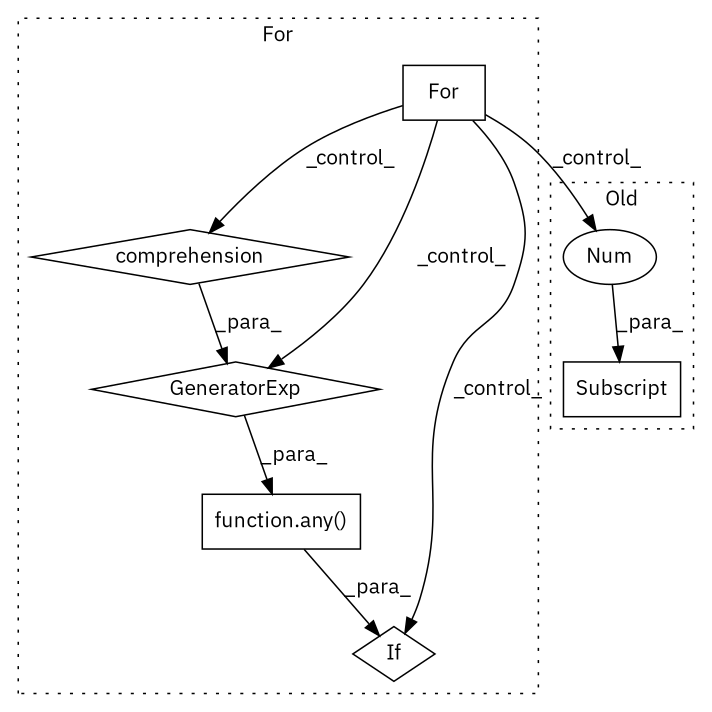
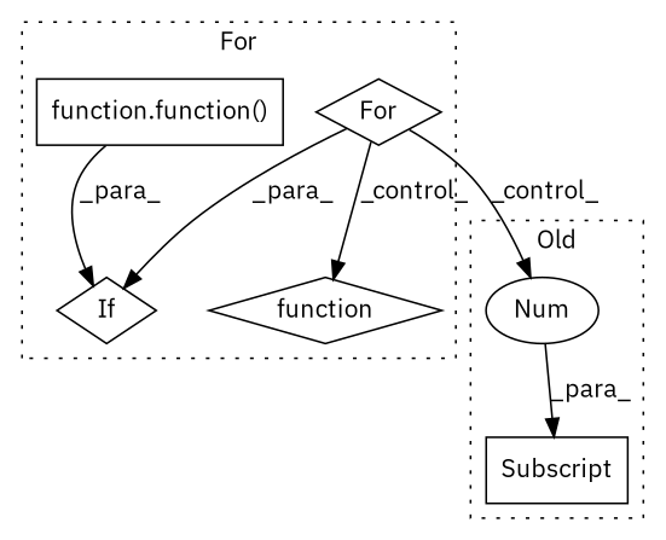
  digraph {
    fontname="IBM Plex Sans"
    node [fontname="IBM Plex Sans" l=3 shape=diamond]
    edge [fontname="IBM Plex Sans"]
    n1 [a=63 l="7,0" label=Subscript s="4128,0" shape=box]
    n2 [a=76 l=2 label=Num s=4132 shape=ellipse]
-   n3 [a=75 l="4,24" label="function.any()" s="4863,4877" shape=box]
-   n4 [a=45 label=comprehension s=4888]
-   n5 [a=55 l=10 label=GeneratorExp s=4867]
+   n3 [a=75 l="4,24" label="function.function()" s="4863,4877" shape=box]
+   n4 [a=45 label=function s=4888]
    n6 [a=96 label=If s=4860]
-   n7 [a=107 l="4,67" label=For s="4589,4627" shape=box]
+   n7 [a=107 l="4,67" label=For s="4589,4627"]
    subgraph cluster_1 {
      label=Old
      style=dotted
      n1
      n2
    }
    subgraph cluster_2 {
      label=For
      style=dotted
      n3
      n4
-     n5
      n6
      n7
    }
    n2 -> n1 [label=_para_]
    n3 -> n6 [label=_para_]
-   n4 -> n5 [label=_para_]
-   n5 -> n3 [label=_para_]
    n7 -> n2 [label=_control_]
    n7 -> n4 [label=_control_]
-   n7 -> n5 [label=_control_]
-   n7 -> n6 [label=_control_]
+   n7 -> n6 [label=_para_]
  }
